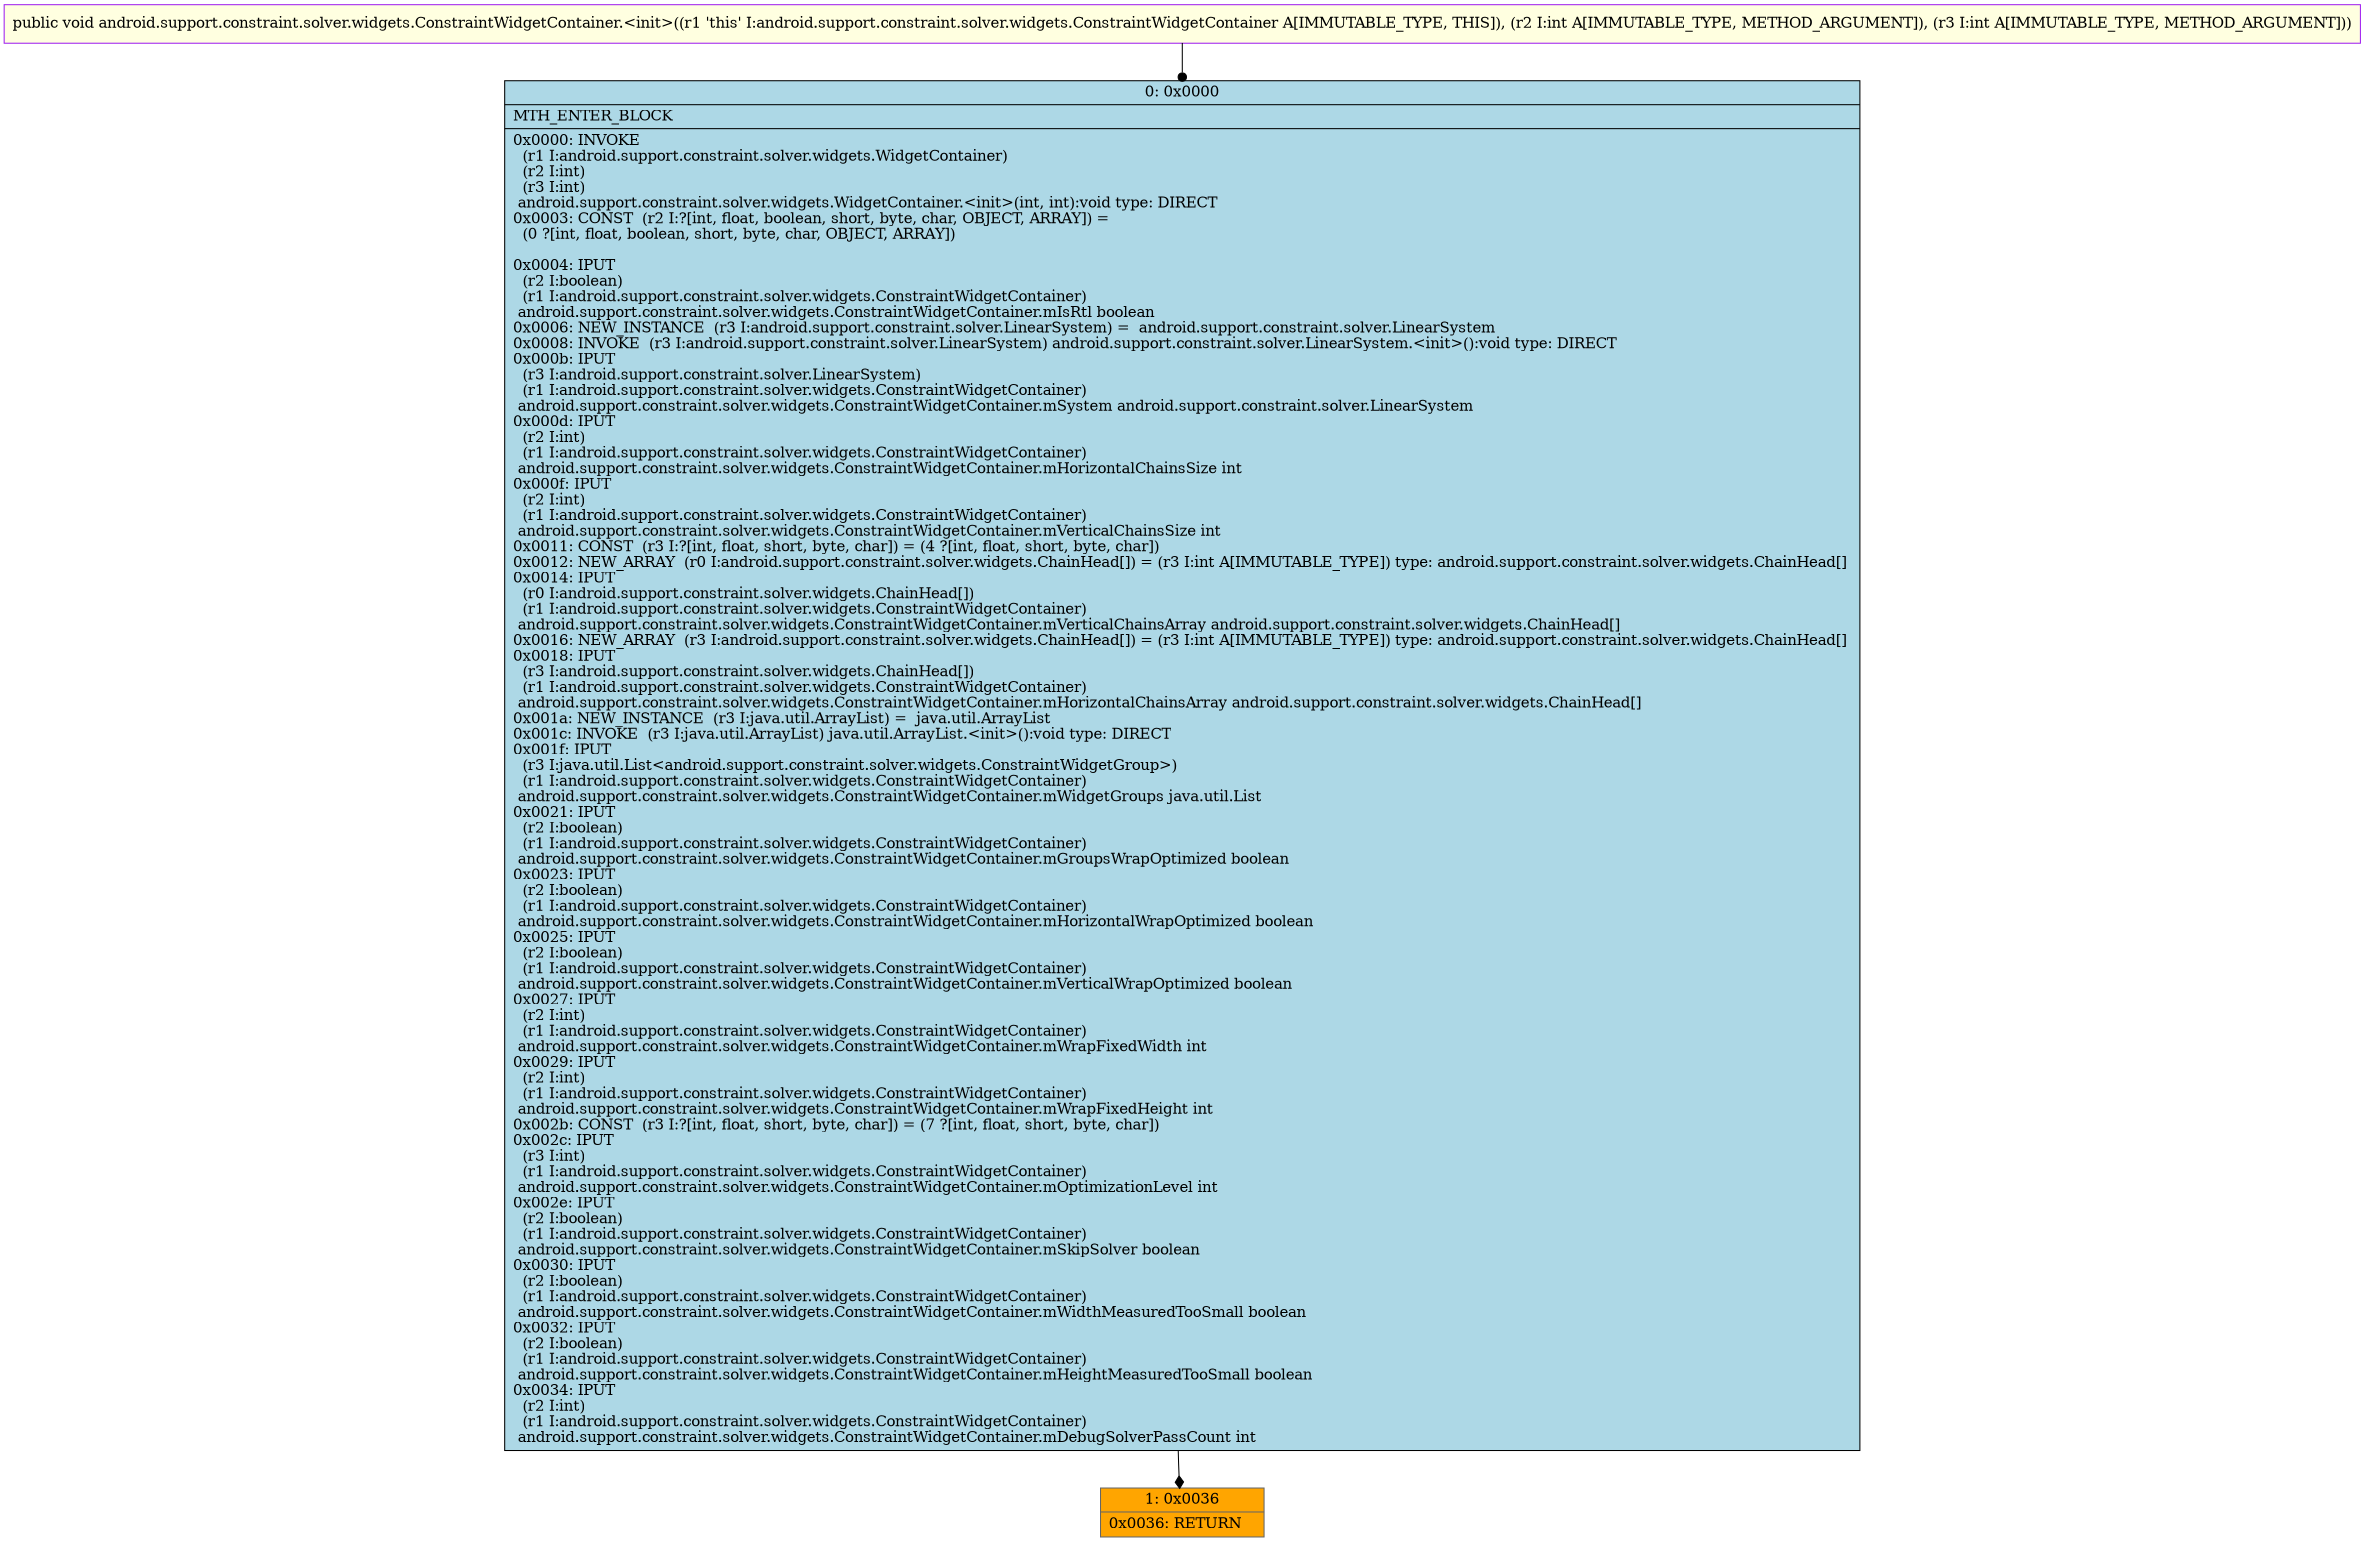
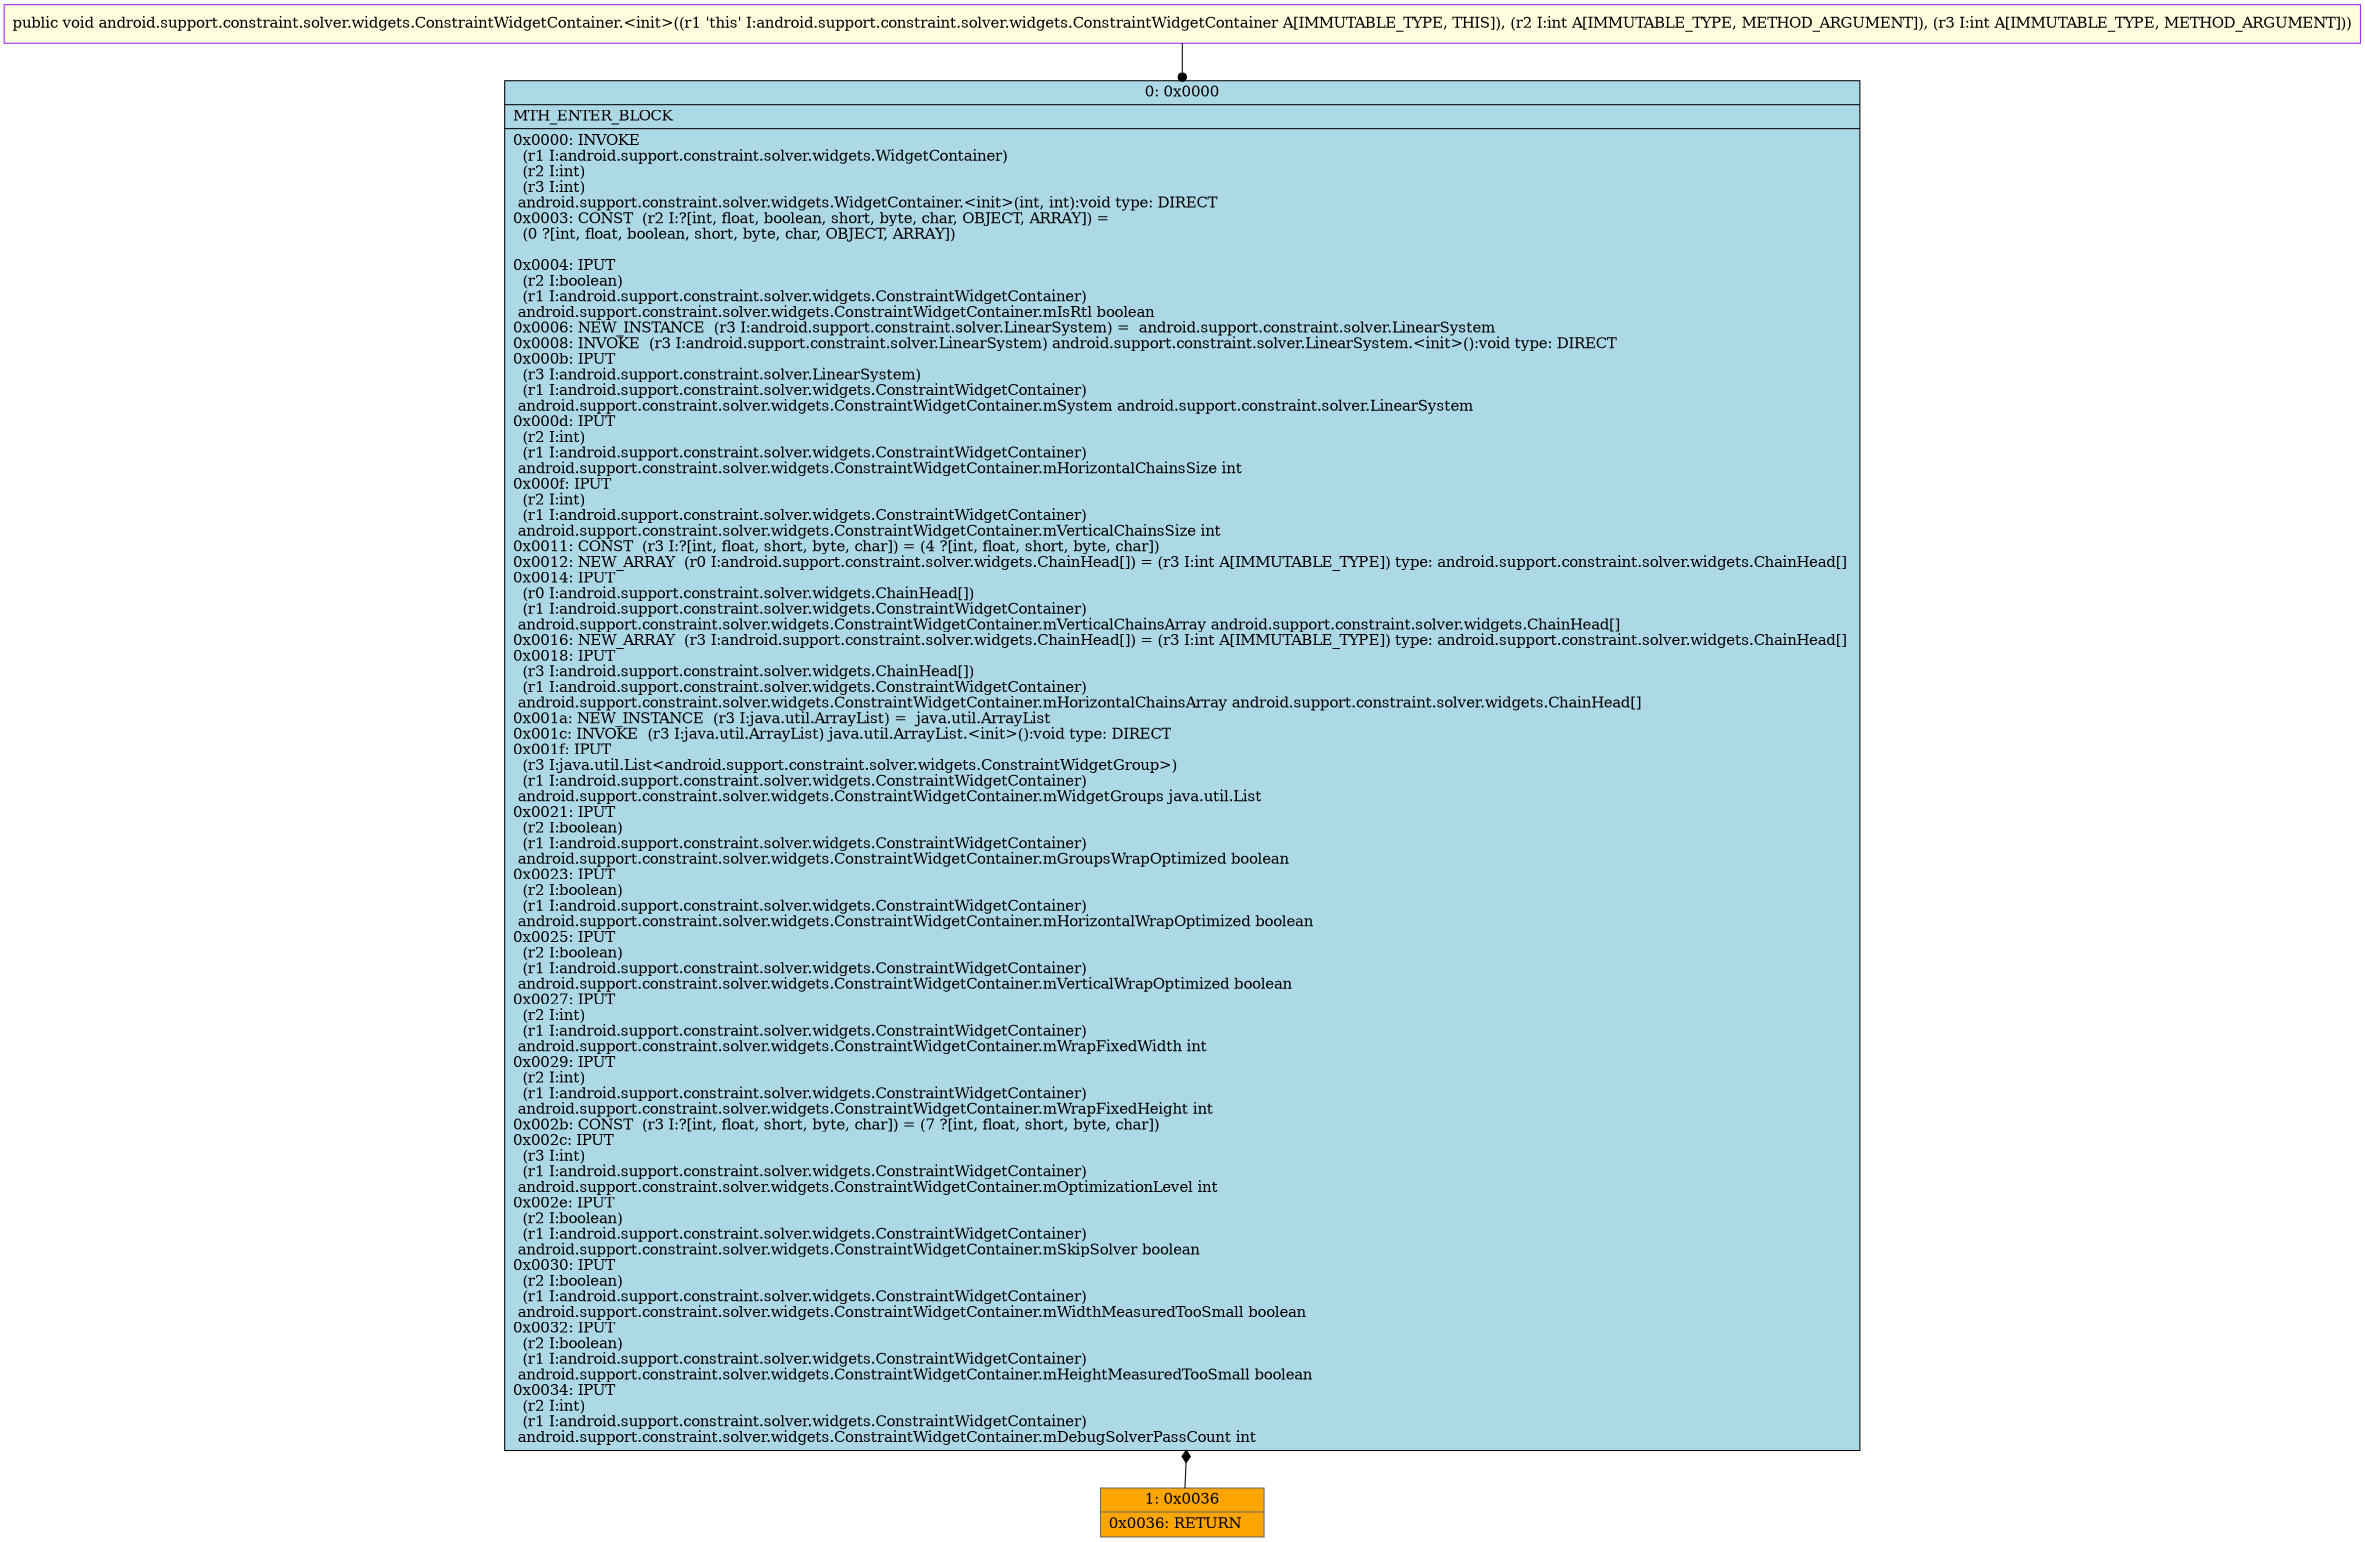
  digraph {
    node [shape=record style=filled]
    n1 [label="{0\:\ 0x0000|MTH_ENTER_BLOCK\l|0x0000: INVOKE  \l  (r1 I:android.support.constraint.solver.widgets.WidgetContainer)\l  (r2 I:int)\l  (r3 I:int)\l android.support.constraint.solver.widgets.WidgetContainer.\<init\>(int, int):void type: DIRECT \l0x0003: CONST  (r2 I:?[int, float, boolean, short, byte, char, OBJECT, ARRAY]) = \l  (0 ?[int, float, boolean, short, byte, char, OBJECT, ARRAY])\l \l0x0004: IPUT  \l  (r2 I:boolean)\l  (r1 I:android.support.constraint.solver.widgets.ConstraintWidgetContainer)\l android.support.constraint.solver.widgets.ConstraintWidgetContainer.mIsRtl boolean \l0x0006: NEW_INSTANCE  (r3 I:android.support.constraint.solver.LinearSystem) =  android.support.constraint.solver.LinearSystem \l0x0008: INVOKE  (r3 I:android.support.constraint.solver.LinearSystem) android.support.constraint.solver.LinearSystem.\<init\>():void type: DIRECT \l0x000b: IPUT  \l  (r3 I:android.support.constraint.solver.LinearSystem)\l  (r1 I:android.support.constraint.solver.widgets.ConstraintWidgetContainer)\l android.support.constraint.solver.widgets.ConstraintWidgetContainer.mSystem android.support.constraint.solver.LinearSystem \l0x000d: IPUT  \l  (r2 I:int)\l  (r1 I:android.support.constraint.solver.widgets.ConstraintWidgetContainer)\l android.support.constraint.solver.widgets.ConstraintWidgetContainer.mHorizontalChainsSize int \l0x000f: IPUT  \l  (r2 I:int)\l  (r1 I:android.support.constraint.solver.widgets.ConstraintWidgetContainer)\l android.support.constraint.solver.widgets.ConstraintWidgetContainer.mVerticalChainsSize int \l0x0011: CONST  (r3 I:?[int, float, short, byte, char]) = (4 ?[int, float, short, byte, char]) \l0x0012: NEW_ARRAY  (r0 I:android.support.constraint.solver.widgets.ChainHead[]) = (r3 I:int A[IMMUTABLE_TYPE]) type: android.support.constraint.solver.widgets.ChainHead[] \l0x0014: IPUT  \l  (r0 I:android.support.constraint.solver.widgets.ChainHead[])\l  (r1 I:android.support.constraint.solver.widgets.ConstraintWidgetContainer)\l android.support.constraint.solver.widgets.ConstraintWidgetContainer.mVerticalChainsArray android.support.constraint.solver.widgets.ChainHead[] \l0x0016: NEW_ARRAY  (r3 I:android.support.constraint.solver.widgets.ChainHead[]) = (r3 I:int A[IMMUTABLE_TYPE]) type: android.support.constraint.solver.widgets.ChainHead[] \l0x0018: IPUT  \l  (r3 I:android.support.constraint.solver.widgets.ChainHead[])\l  (r1 I:android.support.constraint.solver.widgets.ConstraintWidgetContainer)\l android.support.constraint.solver.widgets.ConstraintWidgetContainer.mHorizontalChainsArray android.support.constraint.solver.widgets.ChainHead[] \l0x001a: NEW_INSTANCE  (r3 I:java.util.ArrayList) =  java.util.ArrayList \l0x001c: INVOKE  (r3 I:java.util.ArrayList) java.util.ArrayList.\<init\>():void type: DIRECT \l0x001f: IPUT  \l  (r3 I:java.util.List\<android.support.constraint.solver.widgets.ConstraintWidgetGroup\>)\l  (r1 I:android.support.constraint.solver.widgets.ConstraintWidgetContainer)\l android.support.constraint.solver.widgets.ConstraintWidgetContainer.mWidgetGroups java.util.List \l0x0021: IPUT  \l  (r2 I:boolean)\l  (r1 I:android.support.constraint.solver.widgets.ConstraintWidgetContainer)\l android.support.constraint.solver.widgets.ConstraintWidgetContainer.mGroupsWrapOptimized boolean \l0x0023: IPUT  \l  (r2 I:boolean)\l  (r1 I:android.support.constraint.solver.widgets.ConstraintWidgetContainer)\l android.support.constraint.solver.widgets.ConstraintWidgetContainer.mHorizontalWrapOptimized boolean \l0x0025: IPUT  \l  (r2 I:boolean)\l  (r1 I:android.support.constraint.solver.widgets.ConstraintWidgetContainer)\l android.support.constraint.solver.widgets.ConstraintWidgetContainer.mVerticalWrapOptimized boolean \l0x0027: IPUT  \l  (r2 I:int)\l  (r1 I:android.support.constraint.solver.widgets.ConstraintWidgetContainer)\l android.support.constraint.solver.widgets.ConstraintWidgetContainer.mWrapFixedWidth int \l0x0029: IPUT  \l  (r2 I:int)\l  (r1 I:android.support.constraint.solver.widgets.ConstraintWidgetContainer)\l android.support.constraint.solver.widgets.ConstraintWidgetContainer.mWrapFixedHeight int \l0x002b: CONST  (r3 I:?[int, float, short, byte, char]) = (7 ?[int, float, short, byte, char]) \l0x002c: IPUT  \l  (r3 I:int)\l  (r1 I:android.support.constraint.solver.widgets.ConstraintWidgetContainer)\l android.support.constraint.solver.widgets.ConstraintWidgetContainer.mOptimizationLevel int \l0x002e: IPUT  \l  (r2 I:boolean)\l  (r1 I:android.support.constraint.solver.widgets.ConstraintWidgetContainer)\l android.support.constraint.solver.widgets.ConstraintWidgetContainer.mSkipSolver boolean \l0x0030: IPUT  \l  (r2 I:boolean)\l  (r1 I:android.support.constraint.solver.widgets.ConstraintWidgetContainer)\l android.support.constraint.solver.widgets.ConstraintWidgetContainer.mWidthMeasuredTooSmall boolean \l0x0032: IPUT  \l  (r2 I:boolean)\l  (r1 I:android.support.constraint.solver.widgets.ConstraintWidgetContainer)\l android.support.constraint.solver.widgets.ConstraintWidgetContainer.mHeightMeasuredTooSmall boolean \l0x0034: IPUT  \l  (r2 I:int)\l  (r1 I:android.support.constraint.solver.widgets.ConstraintWidgetContainer)\l android.support.constraint.solver.widgets.ConstraintWidgetContainer.mDebugSolverPassCount int \l}" fillcolor=lightblue color=black]
    n2 [label="{1\:\ 0x0036|0x0036: RETURN   \l}" fillcolor=orange color=gray40]
    n3 [label="{public void android.support.constraint.solver.widgets.ConstraintWidgetContainer.\<init\>((r1 'this' I:android.support.constraint.solver.widgets.ConstraintWidgetContainer A[IMMUTABLE_TYPE, THIS]), (r2 I:int A[IMMUTABLE_TYPE, METHOD_ARGUMENT]), (r3 I:int A[IMMUTABLE_TYPE, METHOD_ARGUMENT])) }" fillcolor=lightyellow color=purple]
-   n1 -> n2 [arrowhead=diamond]
+   n2 -> n1 [arrowhead=diamond]
    n3 -> n1 [arrowhead=dot]
  }
